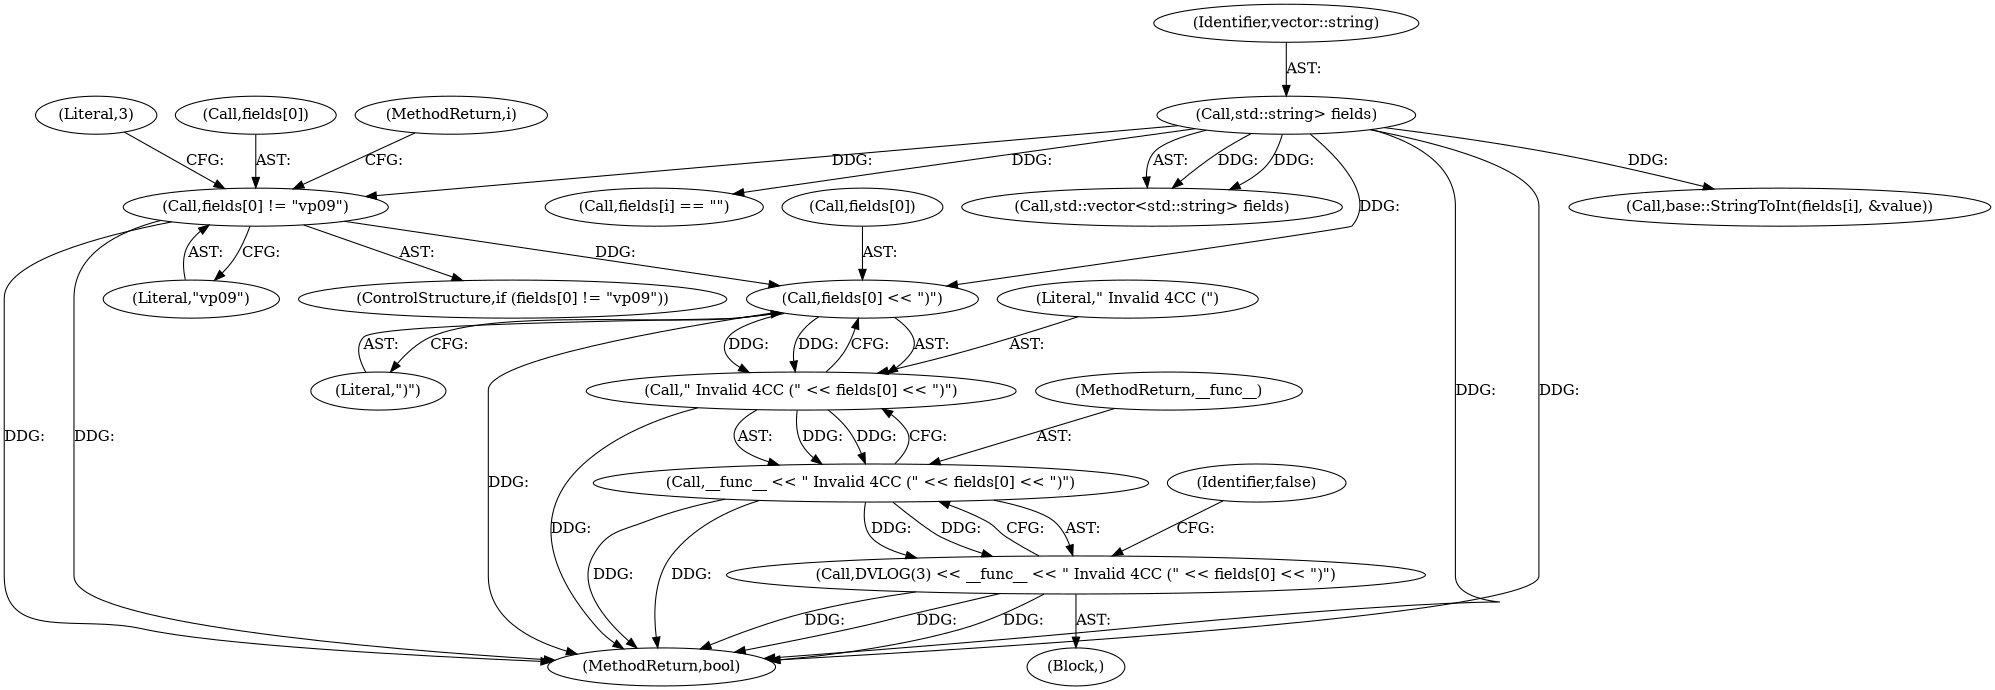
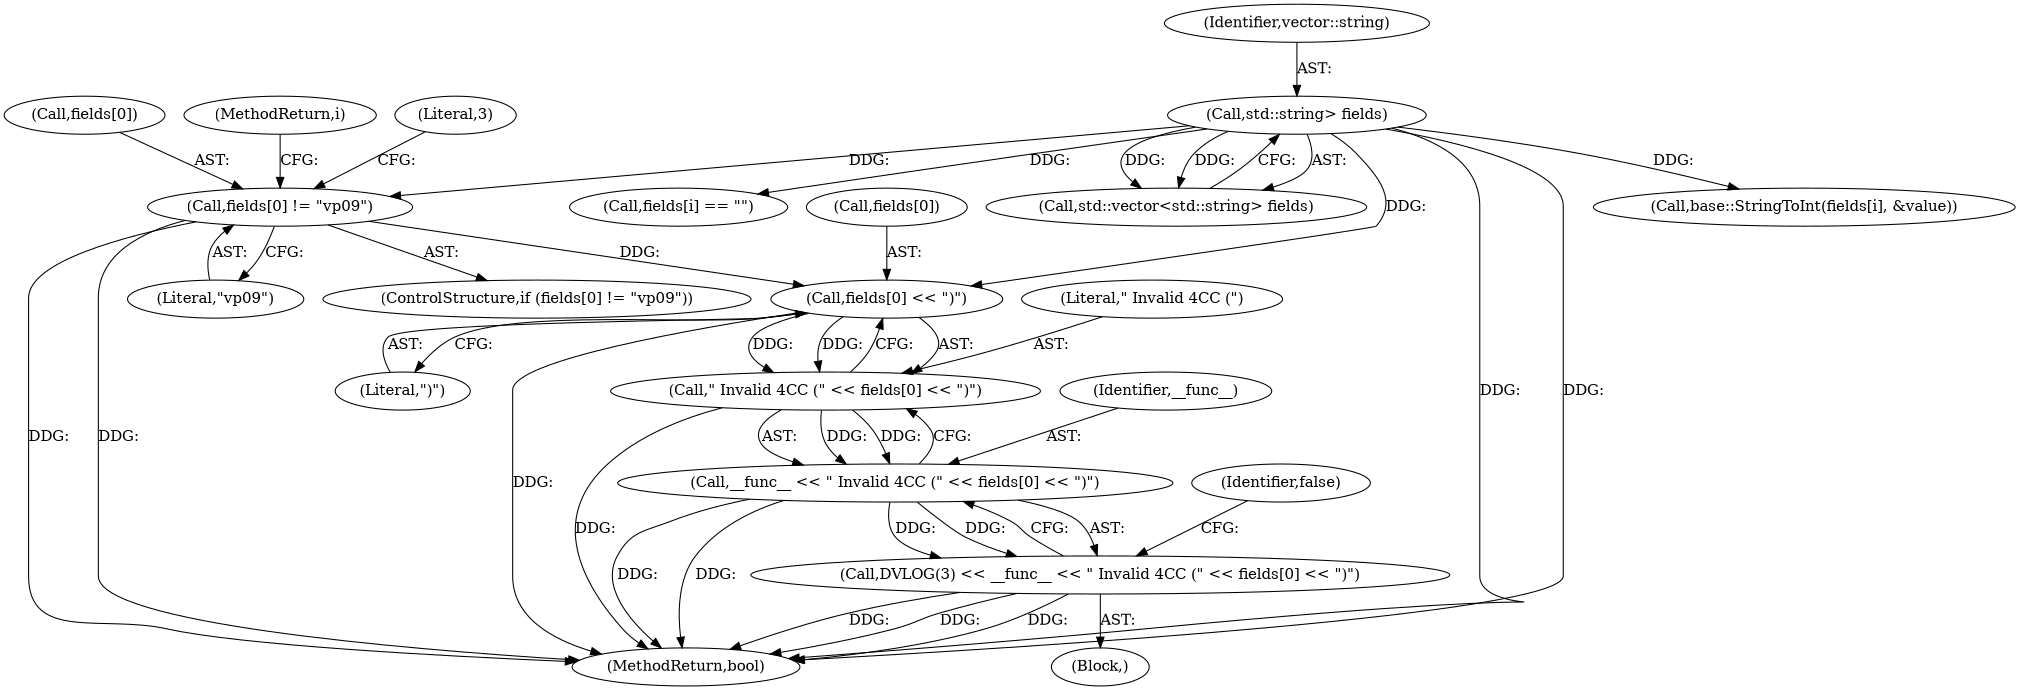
  digraph {
    n1 [label="(Call,fields[0] != \"vp09\")"]
    n2 [label="(Call,fields[0] << \")\")"]
    n3 [label="(Literal,\"vp09\")"]
    n4 [label="(ControlStructure,if (fields[0] != \"vp09\"))"]
    n5 [label="(MethodReturn,bool)"]
    n6 [label="(Call,\" Invalid 4CC (\" << fields[0] << \")\")"]
    n7 [label="(Literal,\")\")"]
    n8 [label="(Call,std::string> fields)"]
    n9 [label="(Call,base::StringToInt(fields[i], &value))"]
    n10 [label="(Call,fields[i] == \"\")"]
    n11 [label="(Call,std::vector<std::string> fields)"]
    n12 [label="(Call,__func__ << \" Invalid 4CC (\" << fields[0] << \")\")"]
    n13 [label="(Call,DVLOG(3) << __func__ << \" Invalid 4CC (\" << fields[0] << \")\")"]
    n14 [label="(Block,)"]
-   n15 [label="(MethodReturn,__func__)"]
+   n15 [label="(Identifier,__func__)"]
    n16 [label="(Call,fields[0])"]
    n17 [label="(Literal,3)"]
    n18 [label="(Identifier,vector::string)"]
    n19 [label="(Identifier,false)"]
    n20 [label="(Call,fields[0])"]
    n21 [label="(Literal,\" Invalid 4CC (\")"]
    n22 [label="(MethodReturn,i)"]
    n1 -> n2 [label="DDG: "]
    n1 -> n3 [label="CFG: "]
    n1 -> n4 [label="AST: "]
    n1 -> n5 [label="DDG: "]
    n1 -> n5 [label="DDG: "]
    n2 -> n5 [label="DDG: "]
    n2 -> n6 [label="AST: "]
    n2 -> n6 [label="DDG: "]
    n2 -> n6 [label="DDG: "]
    n2 -> n7 [label="CFG: "]
    n3 -> n1 [label="AST: "]
    n6 -> n2 [label="CFG: "]
    n6 -> n5 [label="DDG: "]
    n6 -> n12 [label="AST: "]
    n6 -> n12 [label="DDG: "]
    n6 -> n12 [label="DDG: "]
    n7 -> n2 [label="AST: "]
    n8 -> n1 [label="DDG: "]
    n8 -> n2 [label="DDG: "]
    n8 -> n5 [label="DDG: "]
    n8 -> n5 [label="DDG: "]
    n8 -> n9 [label="DDG: "]
    n8 -> n10 [label="DDG: "]
    n8 -> n11 [label="AST: "]
    n8 -> n11 [label="DDG: "]
    n8 -> n11 [label="DDG: "]
+   n11 -> n8 [label="CFG: "]
    n12 -> n5 [label="DDG: "]
    n12 -> n5 [label="DDG: "]
    n12 -> n6 [label="CFG: "]
    n12 -> n13 [label="AST: "]
    n12 -> n13 [label="DDG: "]
    n12 -> n13 [label="DDG: "]
    n13 -> n5 [label="DDG: "]
    n13 -> n5 [label="DDG: "]
    n13 -> n5 [label="DDG: "]
    n13 -> n12 [label="CFG: "]
    n13 -> n14 [label="AST: "]
    n15 -> n12 [label="AST: "]
    n16 -> n2 [label="AST: "]
    n17 -> n1 [label="CFG: "]
    n18 -> n8 [label="AST: "]
    n19 -> n13 [label="CFG: "]
    n20 -> n1 [label="AST: "]
    n21 -> n6 [label="AST: "]
    n22 -> n1 [label="CFG: "]
  }
